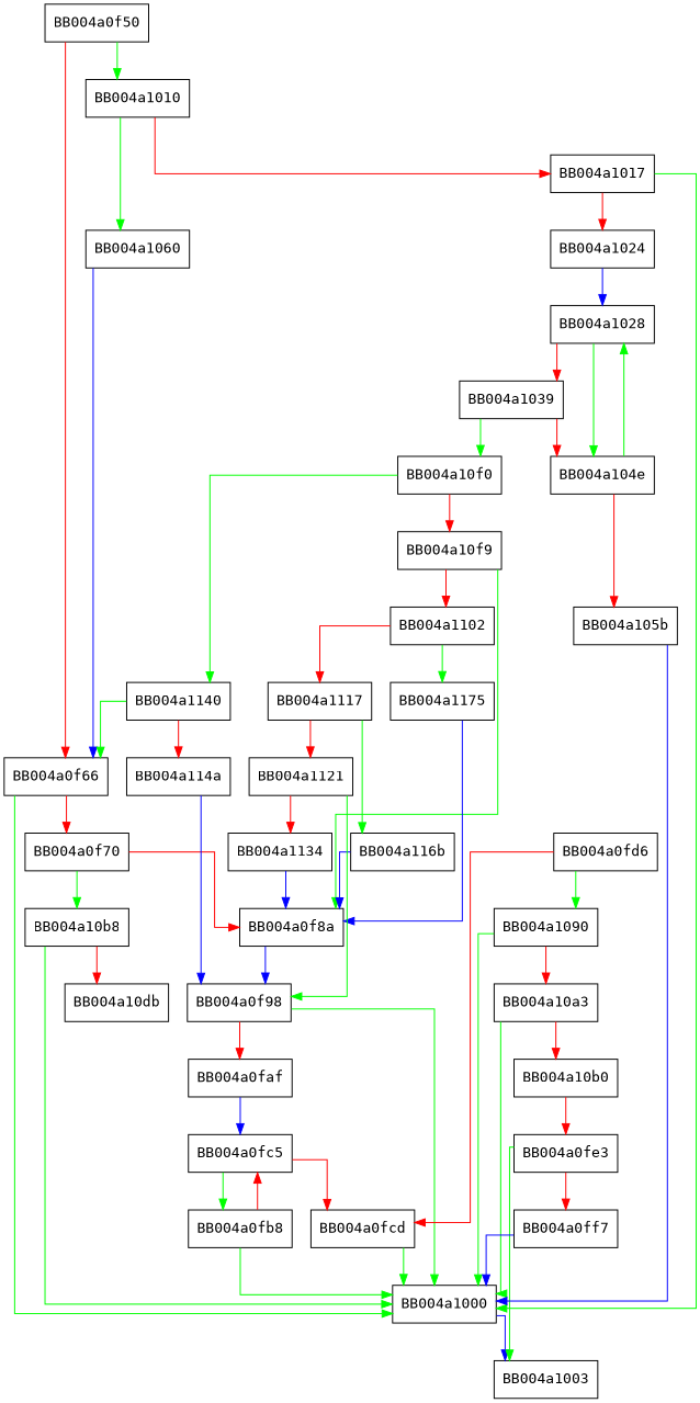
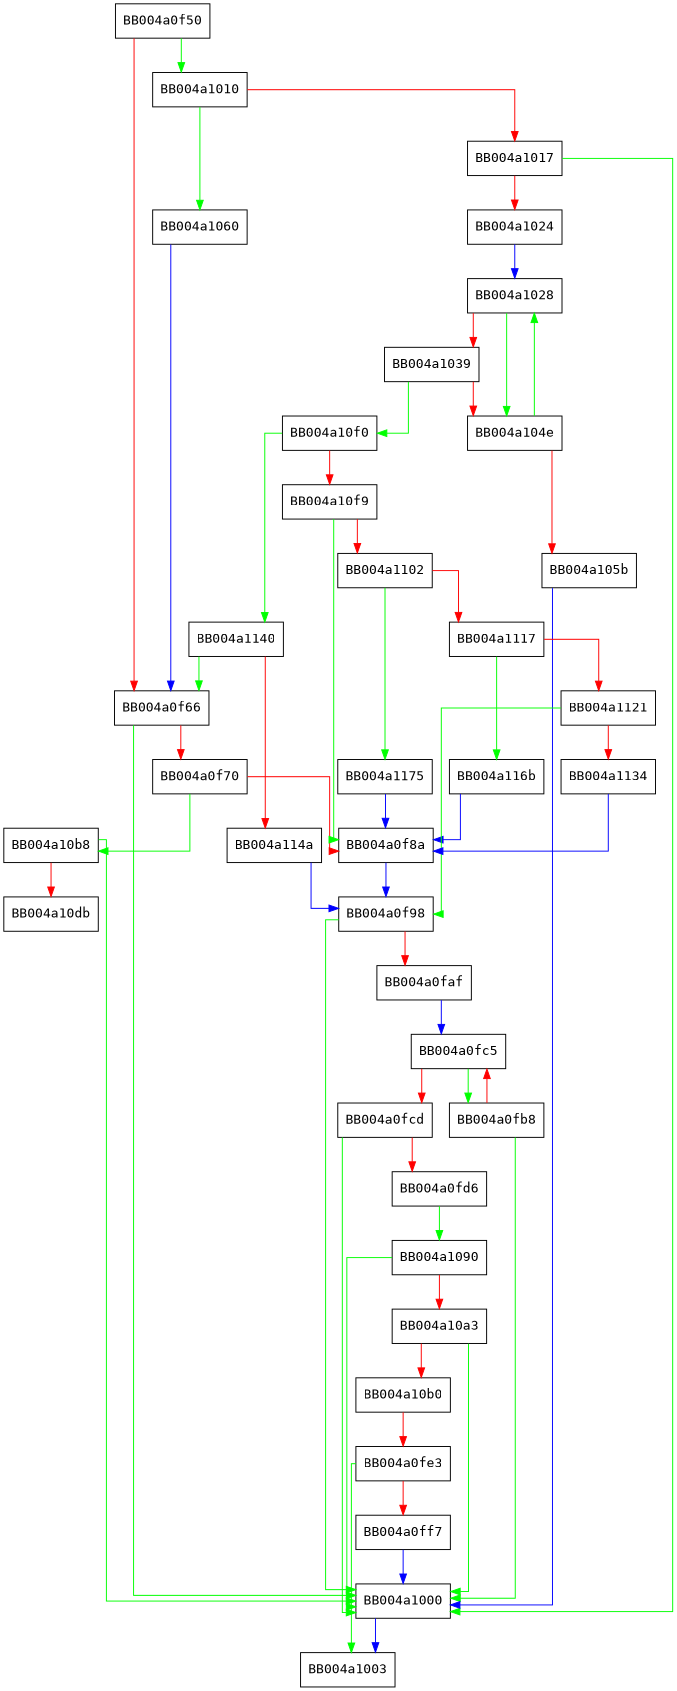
  digraph {
    fontname="DejaVu Sans Mono"
    splines=ortho
    node [fontname="DejaVu Sans Mono" shape=box]
    edge [color=green fontname="DejaVu Sans Mono"]
    BB004a0f50
    BB004a1010
    BB004a0f66
    BB004a1060
    BB004a1017
    BB004a1000
    BB004a0f70
    BB004a1024
    BB004a1003
    BB004a10b8
    BB004a0f8a
    BB004a10db
    BB004a0f98
    BB004a0faf
    BB004a0fc5
    BB004a0fb8
    BB004a0fcd
    BB004a0fd6
    BB004a1090
    BB004a10a3
    BB004a0fe3
    BB004a0ff7
    BB004a10b0
    BB004a1028
    BB004a104e
    BB004a1039
    BB004a105b
    BB004a10f0
    BB004a1140
    BB004a10f9
    BB004a114a
    BB004a1102
    BB004a1175
    BB004a1117
    BB004a116b
    BB004a1121
    BB004a1134
    BB004a0f50 -> BB004a1010
    BB004a0f50 -> BB004a0f66 [color=red]
    BB004a1010 -> BB004a1060
    BB004a1010 -> BB004a1017 [color=red]
    BB004a0f66 -> BB004a1000
    BB004a0f66 -> BB004a0f70 [color=red]
    BB004a1060 -> BB004a0f66 [color=blue]
    BB004a1017 -> BB004a1000
    BB004a1017 -> BB004a1024 [color=red]
    BB004a1000 -> BB004a1003 [color=blue]
    BB004a0f70 -> BB004a10b8
    BB004a0f70 -> BB004a0f8a [color=red]
    BB004a1024 -> BB004a1028 [color=blue]
    BB004a10b8 -> BB004a1000
    BB004a10b8 -> BB004a10db [color=red]
    BB004a0f8a -> BB004a0f98 [color=blue]
    BB004a0f98 -> BB004a1000
    BB004a0f98 -> BB004a0faf [color=red]
    BB004a0faf -> BB004a0fc5 [color=blue]
    BB004a0fc5 -> BB004a0fb8
    BB004a0fc5 -> BB004a0fcd [color=red]
    BB004a0fb8 -> BB004a1000
    BB004a0fb8 -> BB004a0fc5 [color=red]
    BB004a0fcd -> BB004a1000
-   BB004a0fd6 -> BB004a0fcd [color=red]
+   BB004a0fcd -> BB004a0fd6 [color=red]
    BB004a0fd6 -> BB004a1090
    BB004a1090 -> BB004a1000
    BB004a1090 -> BB004a10a3 [color=red]
    BB004a10a3 -> BB004a1000
    BB004a10a3 -> BB004a10b0 [color=red]
    BB004a0fe3 -> BB004a1003
    BB004a0fe3 -> BB004a0ff7 [color=red]
    BB004a0ff7 -> BB004a1000 [color=blue]
    BB004a10b0 -> BB004a0fe3 [color=red]
    BB004a1028 -> BB004a104e
    BB004a1028 -> BB004a1039 [color=red]
    BB004a104e -> BB004a1028
    BB004a104e -> BB004a105b [color=red]
    BB004a1039 -> BB004a104e [color=red]
    BB004a1039 -> BB004a10f0
    BB004a105b -> BB004a1000 [color=blue]
    BB004a10f0 -> BB004a1140
    BB004a10f0 -> BB004a10f9 [color=red]
    BB004a1140 -> BB004a0f66
    BB004a1140 -> BB004a114a [color=red]
    BB004a10f9 -> BB004a0f8a
    BB004a10f9 -> BB004a1102 [color=red]
    BB004a114a -> BB004a0f98 [color=blue]
    BB004a1102 -> BB004a1175
    BB004a1102 -> BB004a1117 [color=red]
    BB004a1175 -> BB004a0f8a [color=blue]
    BB004a1117 -> BB004a116b
    BB004a1117 -> BB004a1121 [color=red]
    BB004a116b -> BB004a0f8a [color=blue]
    BB004a1121 -> BB004a0f98
    BB004a1121 -> BB004a1134 [color=red]
    BB004a1134 -> BB004a0f8a [color=blue]
  }
